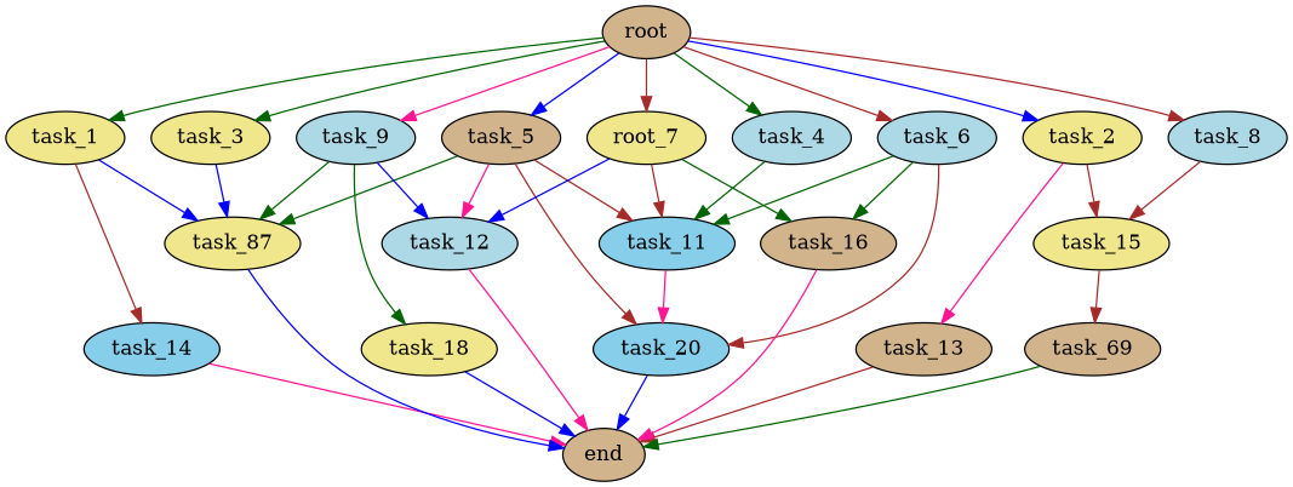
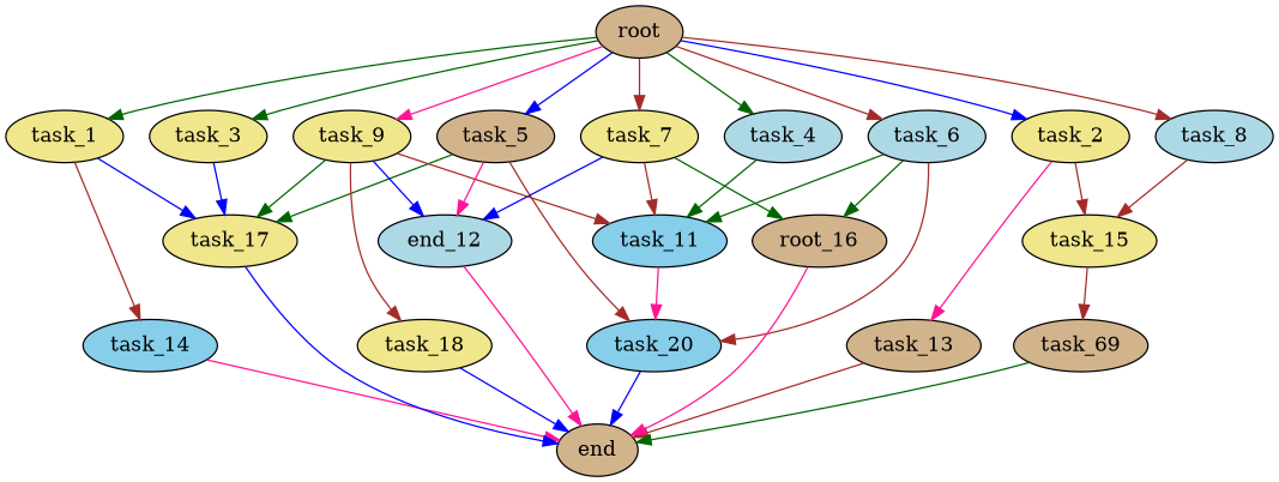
  digraph {
    node [fillcolor=khaki style=filled]
    edge [color=brown]
    root [fillcolor=tan]
    task_1
    task_2
    task_3
    task_4 [fillcolor=lightblue]
    task_5 [fillcolor=tan]
    task_6 [fillcolor=lightblue]
-   task_7 [label=root_7]
+   task_7
    task_8 [fillcolor=lightblue]
-   task_9 [fillcolor=lightblue]
+   task_9
    task_14 [fillcolor=skyblue]
-   task_17 [label=task_87]
+   task_17
    task_13 [fillcolor=tan]
    task_15
    task_11 [fillcolor=skyblue]
-   task_12 [fillcolor=lightblue]
+   task_12 [fillcolor=lightblue label=end_12]
    task_20 [fillcolor=skyblue]
-   task_16 [fillcolor=tan]
+   task_16 [fillcolor=tan label=root_16]
    task_18
    end [fillcolor=tan]
    n21 [fillcolor=tan label=task_69]
    root -> task_1 [color=darkgreen]
    root -> task_2 [color=blue]
    root -> task_3 [color=darkgreen]
    root -> task_4 [color=darkgreen]
    root -> task_5 [color=blue]
    root -> task_6
    root -> task_7
    root -> task_8
    root -> task_9 [color=deeppink]
    task_1 -> task_14
    task_1 -> task_17 [color=blue]
    task_2 -> task_13 [color=deeppink]
    task_2 -> task_15
    task_3 -> task_17 [color=blue]
    task_4 -> task_11 [color=darkgreen]
    task_5 -> task_17 [color=darkgreen]
-   task_5 -> task_11
+   task_9 -> task_11
    task_5 -> task_12 [color=deeppink]
    task_5 -> task_20
    task_6 -> task_11 [color=darkgreen]
    task_6 -> task_20
    task_6 -> task_16 [color=darkgreen]
    task_7 -> task_11
    task_7 -> task_12 [color=blue]
    task_7 -> task_16 [color=darkgreen]
    task_8 -> task_15
    task_9 -> task_17 [color=darkgreen]
    task_9 -> task_12 [color=blue]
-   task_9 -> task_18 [color=darkgreen]
+   task_9 -> task_18
    task_14 -> end [color=deeppink]
    task_17 -> end [color=blue]
    task_13 -> end
    task_15 -> n21
    task_11 -> task_20 [color=deeppink]
    task_12 -> end [color=deeppink]
    task_20 -> end [color=blue]
    task_16 -> end [color=deeppink]
    task_18 -> end [color=blue]
    n21 -> end [color=darkgreen]
  }
